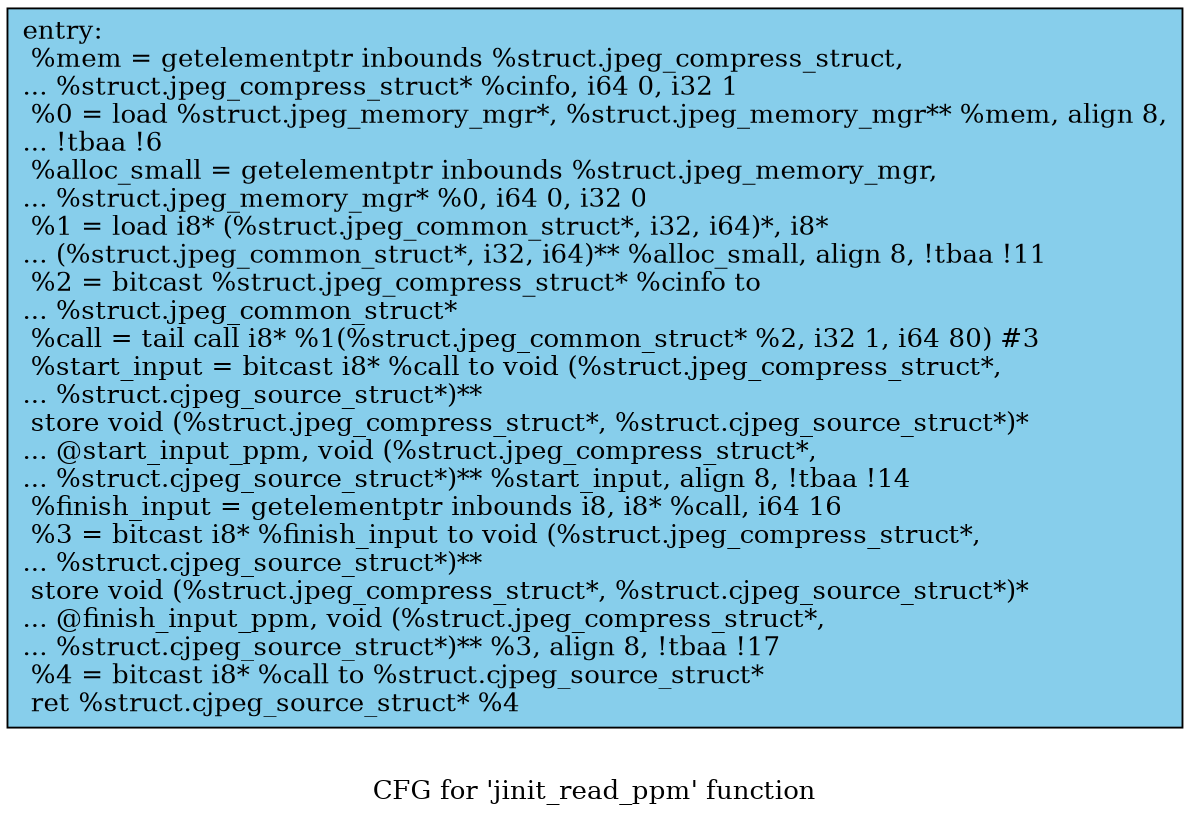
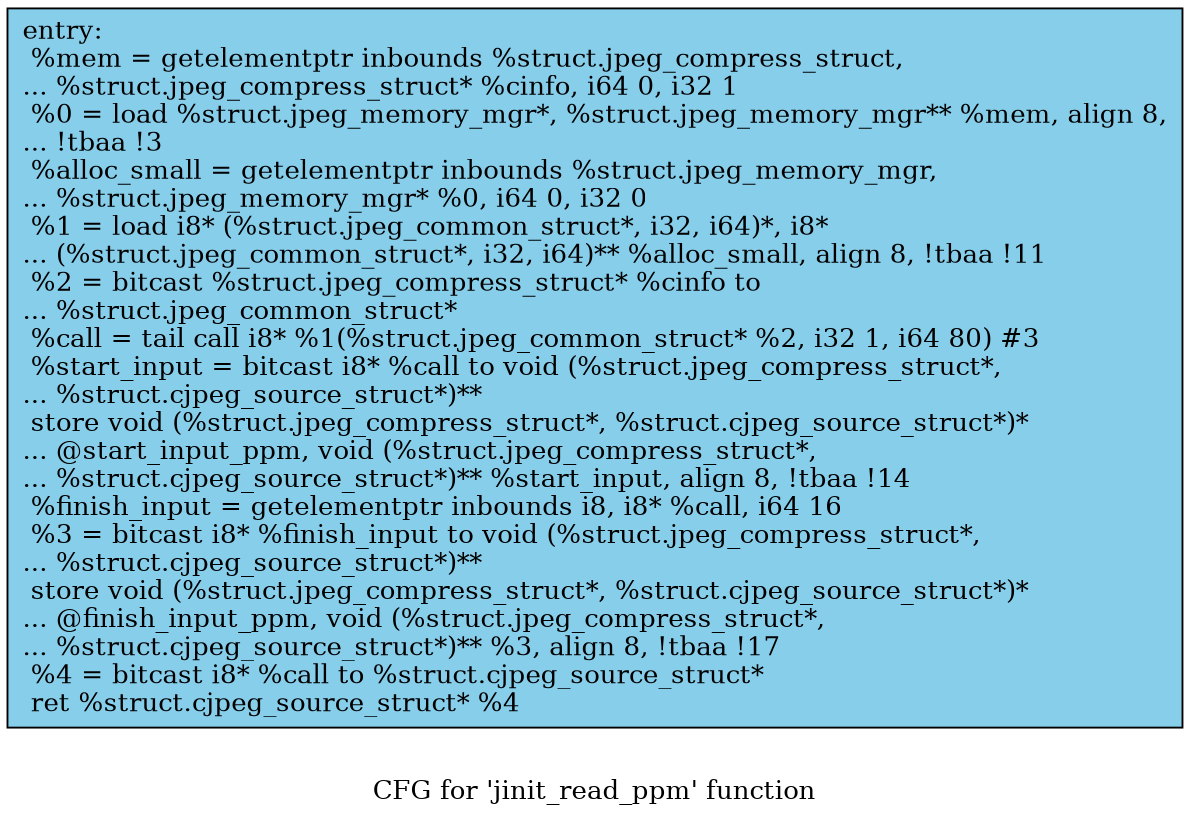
  digraph {
    label="CFG for 'jinit_read_ppm' function"
-   n1 [fillcolor=skyblue label="{entry:\l  %mem = getelementptr inbounds %struct.jpeg_compress_struct,\l... %struct.jpeg_compress_struct* %cinfo, i64 0, i32 1\l  %0 = load %struct.jpeg_memory_mgr*, %struct.jpeg_memory_mgr** %mem, align 8,\l... !tbaa !6\l  %alloc_small = getelementptr inbounds %struct.jpeg_memory_mgr,\l... %struct.jpeg_memory_mgr* %0, i64 0, i32 0\l  %1 = load i8* (%struct.jpeg_common_struct*, i32, i64)*, i8*\l... (%struct.jpeg_common_struct*, i32, i64)** %alloc_small, align 8, !tbaa !11\l  %2 = bitcast %struct.jpeg_compress_struct* %cinfo to\l... %struct.jpeg_common_struct*\l  %call = tail call i8* %1(%struct.jpeg_common_struct* %2, i32 1, i64 80) #3\l  %start_input = bitcast i8* %call to void (%struct.jpeg_compress_struct*,\l... %struct.cjpeg_source_struct*)**\l  store void (%struct.jpeg_compress_struct*, %struct.cjpeg_source_struct*)*\l... @start_input_ppm, void (%struct.jpeg_compress_struct*,\l... %struct.cjpeg_source_struct*)** %start_input, align 8, !tbaa !14\l  %finish_input = getelementptr inbounds i8, i8* %call, i64 16\l  %3 = bitcast i8* %finish_input to void (%struct.jpeg_compress_struct*,\l... %struct.cjpeg_source_struct*)**\l  store void (%struct.jpeg_compress_struct*, %struct.cjpeg_source_struct*)*\l... @finish_input_ppm, void (%struct.jpeg_compress_struct*,\l... %struct.cjpeg_source_struct*)** %3, align 8, !tbaa !17\l  %4 = bitcast i8* %call to %struct.cjpeg_source_struct*\l  ret %struct.cjpeg_source_struct* %4\l}" shape=record style=filled]
+   n1 [fillcolor=skyblue label="{entry:\l  %mem = getelementptr inbounds %struct.jpeg_compress_struct,\l... %struct.jpeg_compress_struct* %cinfo, i64 0, i32 1\l  %0 = load %struct.jpeg_memory_mgr*, %struct.jpeg_memory_mgr** %mem, align 8,\l... !tbaa !3\l  %alloc_small = getelementptr inbounds %struct.jpeg_memory_mgr,\l... %struct.jpeg_memory_mgr* %0, i64 0, i32 0\l  %1 = load i8* (%struct.jpeg_common_struct*, i32, i64)*, i8*\l... (%struct.jpeg_common_struct*, i32, i64)** %alloc_small, align 8, !tbaa !11\l  %2 = bitcast %struct.jpeg_compress_struct* %cinfo to\l... %struct.jpeg_common_struct*\l  %call = tail call i8* %1(%struct.jpeg_common_struct* %2, i32 1, i64 80) #3\l  %start_input = bitcast i8* %call to void (%struct.jpeg_compress_struct*,\l... %struct.cjpeg_source_struct*)**\l  store void (%struct.jpeg_compress_struct*, %struct.cjpeg_source_struct*)*\l... @start_input_ppm, void (%struct.jpeg_compress_struct*,\l... %struct.cjpeg_source_struct*)** %start_input, align 8, !tbaa !14\l  %finish_input = getelementptr inbounds i8, i8* %call, i64 16\l  %3 = bitcast i8* %finish_input to void (%struct.jpeg_compress_struct*,\l... %struct.cjpeg_source_struct*)**\l  store void (%struct.jpeg_compress_struct*, %struct.cjpeg_source_struct*)*\l... @finish_input_ppm, void (%struct.jpeg_compress_struct*,\l... %struct.cjpeg_source_struct*)** %3, align 8, !tbaa !17\l  %4 = bitcast i8* %call to %struct.cjpeg_source_struct*\l  ret %struct.cjpeg_source_struct* %4\l}" shape=record style=filled]
  }
